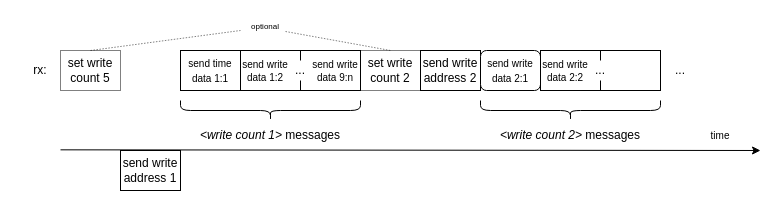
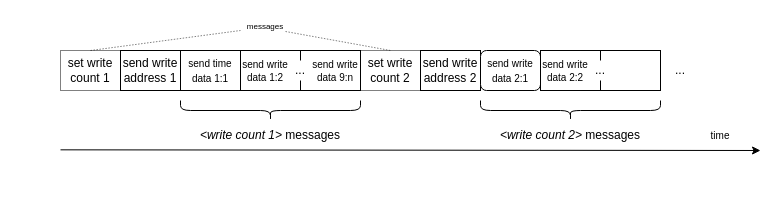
  <mxCell id="0" />
  <mxCell id="1" parent="0" />
- <mxCell id="2" value="rx:" style="text;html=1;align=center;verticalAlign=middle;whiteSpace=wrap;rounded=0;" vertex="1" parent="1"><mxGeometry x="20" y="50" width="40" height="40" as="geometry" /></mxCell>
  <mxCell id="3" value="" style="endArrow=classic;html=1;rounded=0;entryX=1;entryY=1;entryDx=0;entryDy=0;" edge="1" parent="1" target="4"><mxGeometry width="50" height="50" relative="1" as="geometry"><mxPoint x="60" y="149.33" as="sourcePoint" /><mxPoint x="780" y="150" as="targetPoint" /></mxGeometry></mxCell>
  <mxCell id="4" value="&lt;font style=&quot;font-size: 10px;&quot;&gt;time&lt;/font&gt;" style="text;html=1;align=center;verticalAlign=middle;whiteSpace=wrap;rounded=0;" vertex="1" parent="1"><mxGeometry x="680" y="120" width="80" height="30" as="geometry" /></mxCell>
- <mxCell id="5" value="set write&lt;div&gt;count 5&lt;/div&gt;" style="rounded=0;whiteSpace=wrap;html=1;dashed=1;dashPattern=1 1;" vertex="1" parent="1"><mxGeometry x="60" y="50" width="60" height="40" as="geometry" /></mxCell>
- <mxCell id="6" value="send write address 1" style="rounded=0;whiteSpace=wrap;html=1;" vertex="1" parent="1"><mxGeometry x="120" y="150" width="60" height="40" as="geometry" /></mxCell>
+ <mxCell id="5" value="set write&lt;div&gt;count 1&lt;/div&gt;" style="rounded=0;whiteSpace=wrap;html=1;dashed=1;dashPattern=1 1;" vertex="1" parent="1"><mxGeometry x="60" y="50" width="60" height="40" as="geometry" /></mxCell>
+ <mxCell id="6" value="send write address 1" style="rounded=0;whiteSpace=wrap;html=1;" vertex="1" parent="1"><mxGeometry x="120" y="50" width="60" height="40" as="geometry" /></mxCell>
  <mxCell id="7" value="&lt;font style=&quot;font-size: 10px;&quot;&gt;send time data 1:1&lt;/font&gt;" style="rounded=0;whiteSpace=wrap;html=1;" vertex="1" parent="1"><mxGeometry x="180" y="50" width="60" height="40" as="geometry" /></mxCell>
  <mxCell id="8" value="set write&lt;div&gt;count 2&lt;/div&gt;" style="rounded=0;whiteSpace=wrap;html=1;dashed=1;dashPattern=1 1;" vertex="1" parent="1"><mxGeometry x="360" y="50" width="60" height="40" as="geometry" /></mxCell>
  <mxCell id="9" value="send write address 2" style="rounded=0;whiteSpace=wrap;html=1;" vertex="1" parent="1"><mxGeometry x="420" y="50" width="60" height="40" as="geometry" /></mxCell>
  <mxCell id="10" value="&lt;font style=&quot;font-size: 10px;&quot;&gt;send write data 2:1&lt;/font&gt;" style="whiteSpace=wrap;html=1;rounded=1;" vertex="1" parent="1"><mxGeometry x="480" y="50" width="60" height="40" as="geometry" /></mxCell>
  <mxCell id="11" value="" style="shape=curlyBracket;whiteSpace=wrap;html=1;rounded=1;labelPosition=left;verticalLabelPosition=middle;align=right;verticalAlign=middle;rotation=-90;" vertex="1" parent="1"><mxGeometry x="260" y="20" width="20" height="180" as="geometry" /></mxCell>
  <mxCell id="12" value="&lt;i&gt;&amp;lt;write count 1&amp;gt;&lt;/i&gt;&amp;nbsp;&lt;span style=&quot;background-color: initial;&quot;&gt;messages&lt;/span&gt;" style="text;html=1;align=center;verticalAlign=middle;whiteSpace=wrap;rounded=0;" vertex="1" parent="1"><mxGeometry x="190" y="120" width="160" height="30" as="geometry" /></mxCell>
  <mxCell id="13" value="" style="shape=curlyBracket;whiteSpace=wrap;html=1;rounded=1;labelPosition=left;verticalLabelPosition=middle;align=right;verticalAlign=middle;rotation=-90;" vertex="1" parent="1"><mxGeometry x="560" y="20" width="20" height="180" as="geometry" /></mxCell>
  <mxCell id="14" value="&lt;i&gt;&amp;lt;write count 2&amp;gt;&lt;/i&gt;&amp;nbsp;&lt;span style=&quot;background-color: initial;&quot;&gt;messages&lt;/span&gt;" style="text;html=1;align=center;verticalAlign=middle;whiteSpace=wrap;rounded=0;" vertex="1" parent="1"><mxGeometry x="490" y="120" width="160" height="30" as="geometry" /></mxCell>
  <mxCell id="15" value="..." style="text;html=1;align=center;verticalAlign=middle;whiteSpace=wrap;rounded=0;" vertex="1" parent="1"><mxGeometry x="670" y="50" width="20" height="40" as="geometry" /></mxCell>
- <mxCell id="16" value="&lt;font style=&quot;font-size: 8px;&quot;&gt;optional&lt;/font&gt;" style="text;html=1;align=center;verticalAlign=middle;whiteSpace=wrap;rounded=0;" vertex="1" parent="1"><mxGeometry x="250" y="20" width="30" height="10" as="geometry" /></mxCell>
+ <mxCell id="16" value="&lt;font style=&quot;font-size: 8px;&quot;&gt;messages&lt;/font&gt;" style="text;html=1;align=center;verticalAlign=middle;whiteSpace=wrap;rounded=0;" vertex="1" parent="1"><mxGeometry x="250" y="20" width="30" height="10" as="geometry" /></mxCell>
  <mxCell id="17" value="" style="endArrow=none;html=1;rounded=0;strokeWidth=0.5;dashed=1;exitX=0.5;exitY=0;exitDx=0;exitDy=0;" edge="1" parent="1" source="5"><mxGeometry width="50" height="50" relative="1" as="geometry"><mxPoint x="150" y="40" as="sourcePoint" /><mxPoint x="240" y="30" as="targetPoint" /></mxGeometry></mxCell>
  <mxCell id="18" value="" style="endArrow=none;html=1;rounded=0;strokeWidth=0.5;dashed=1;entryX=0.5;entryY=0;entryDx=0;entryDy=0;" edge="1" parent="1" target="8"><mxGeometry width="50" height="50" relative="1" as="geometry"><mxPoint x="285" y="31" as="sourcePoint" /><mxPoint x="350" y="40" as="targetPoint" /></mxGeometry></mxCell>
  <mxCell id="19" value="" style="rounded=0;whiteSpace=wrap;html=1;" vertex="1" parent="1"><mxGeometry x="540" y="50" width="60" height="40" as="geometry" /></mxCell>
  <mxCell id="20" value="" style="rounded=0;whiteSpace=wrap;html=1;" vertex="1" parent="1"><mxGeometry x="600" y="50" width="60" height="40" as="geometry" /></mxCell>
  <mxCell id="21" value="&lt;font style=&quot;font-size: 10px;&quot;&gt;send write&lt;/font&gt;&lt;div style=&quot;font-size: 10px;&quot;&gt;&lt;font style=&quot;font-size: 10px;&quot;&gt;data 2:2&lt;/font&gt;&lt;/div&gt;" style="text;html=1;align=center;verticalAlign=middle;whiteSpace=wrap;rounded=0;" vertex="1" parent="1"><mxGeometry x="540" y="50" width="50" height="40" as="geometry" /></mxCell>
  <mxCell id="22" value="..." style="rounded=0;whiteSpace=wrap;html=1;strokeColor=none;" vertex="1" parent="1"><mxGeometry x="590" y="60" width="20" height="20" as="geometry" /></mxCell>
  <mxCell id="23" value="" style="rounded=0;whiteSpace=wrap;html=1;" vertex="1" parent="1"><mxGeometry x="240" y="50" width="60" height="40" as="geometry" /></mxCell>
  <mxCell id="24" value="" style="rounded=0;whiteSpace=wrap;html=1;" vertex="1" parent="1"><mxGeometry x="300" y="50" width="60" height="40" as="geometry" /></mxCell>
  <mxCell id="25" value="&lt;font style=&quot;font-size: 10px;&quot;&gt;send write&lt;/font&gt;&lt;div style=&quot;font-size: 10px;&quot;&gt;&lt;font style=&quot;font-size: 10px;&quot;&gt;data 1:2&lt;/font&gt;&lt;/div&gt;" style="text;html=1;align=center;verticalAlign=middle;whiteSpace=wrap;rounded=0;" vertex="1" parent="1"><mxGeometry x="240" y="50" width="50" height="40" as="geometry" /></mxCell>
  <mxCell id="26" value="&lt;font style=&quot;font-size: 10px;&quot;&gt;send write&lt;/font&gt;&lt;div style=&quot;font-size: 10px;&quot;&gt;data 9:n&lt;/div&gt;" style="text;html=1;align=center;verticalAlign=middle;whiteSpace=wrap;rounded=0;" vertex="1" parent="1"><mxGeometry x="310" y="50" width="50" height="40" as="geometry" /></mxCell>
  <mxCell id="27" value="..." style="rounded=0;whiteSpace=wrap;html=1;strokeColor=none;" vertex="1" parent="1"><mxGeometry x="290" y="60" width="20" height="20" as="geometry" /></mxCell>
